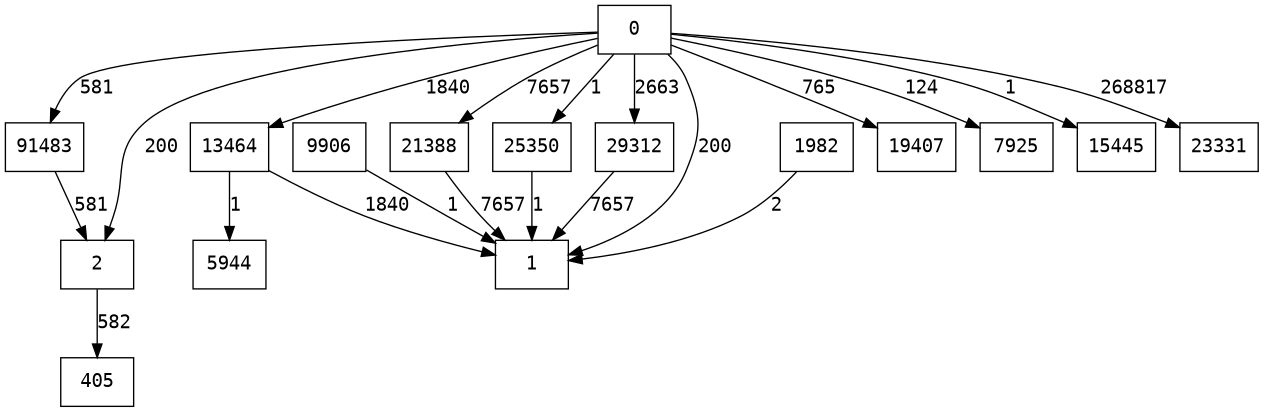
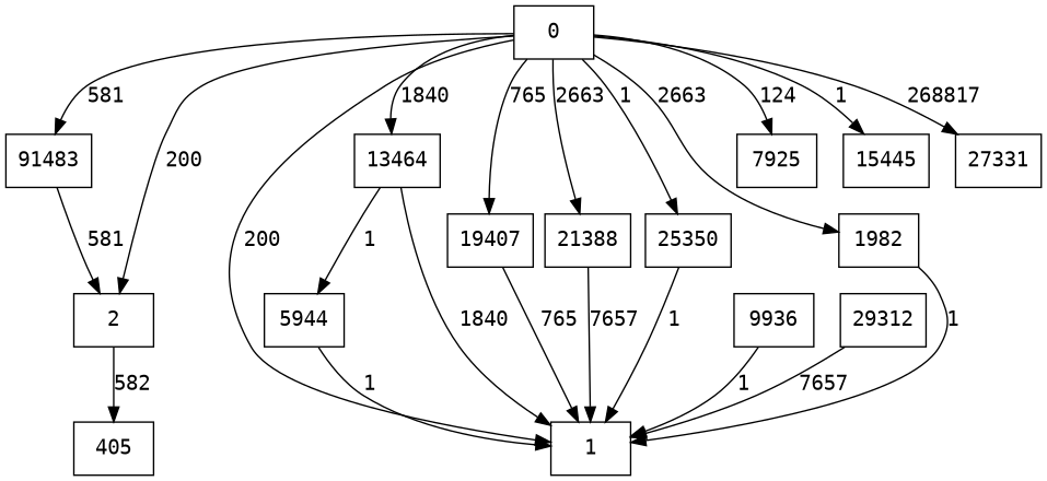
  digraph {
    fontname="DejaVu Sans Mono"
    rankdir=TB
    node [fontname="DejaVu Sans Mono" shape=rectangle]
    edge [fontname="DejaVu Sans Mono"]
    2
    405
    1982
    1
    5944
-   9906
+   9906 [label=9936]
    n7 [label=91483]
    13464
    19407
    21388
    25350
    29312
    0
    7925
    15445
-   27331 [label=23331]
+   27331
    2 -> 405 [label=582]
-   1982 -> 1 [label=2]
+   1982 -> 1 [label=1]
+   5944 -> 1 [label=1]
    9906 -> 1 [label=1]
    n7 -> 2 [label=581]
    13464 -> 1 [label=1840]
    13464 -> 5944 [label=1]
+   19407 -> 1 [label=765]
    21388 -> 1 [label=7657]
    25350 -> 1 [label=1]
    29312 -> 1 [label=7657]
    0 -> 2 [label=200]
    0 -> 1 [label=200]
    0 -> n7 [label=581]
    0 -> 13464 [label=1840]
    0 -> 19407 [label=765]
-   0 -> 21388 [label=7657]
+   0 -> 21388 [label=2663]
    0 -> 25350 [label=1]
-   0 -> 29312 [label=2663]
+   0 -> 1982 [label=2663]
    0 -> 7925 [label=124]
    0 -> 15445 [label=1]
    0 -> 27331 [label=268817]
  }
